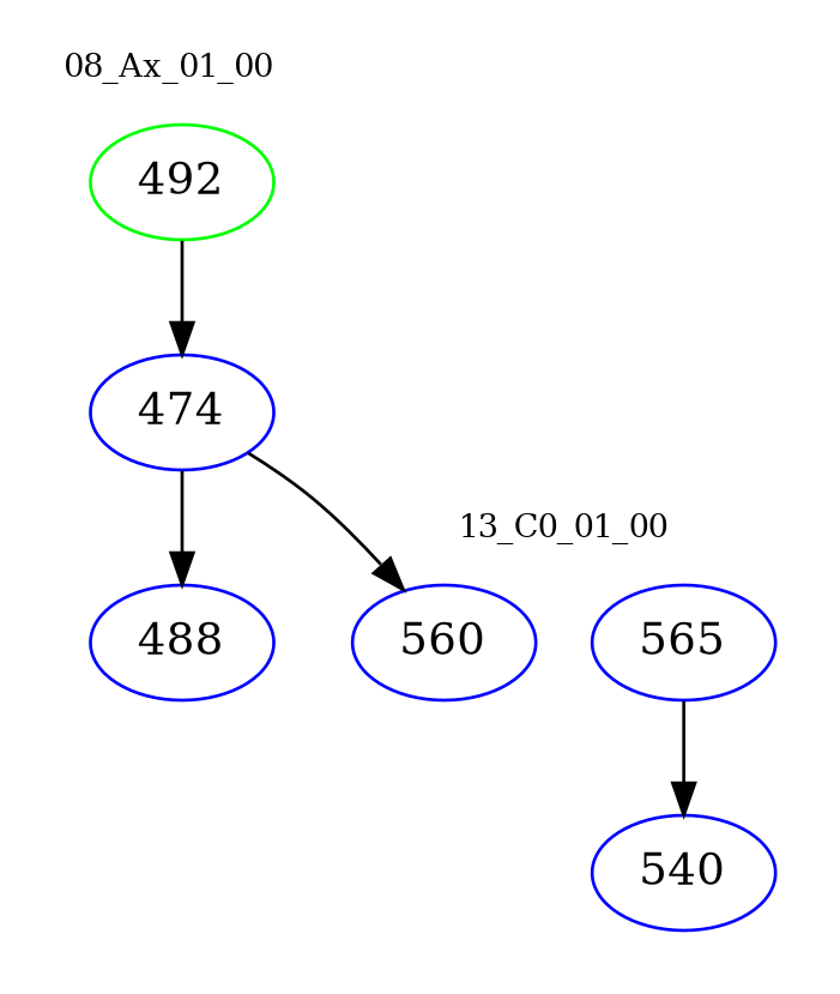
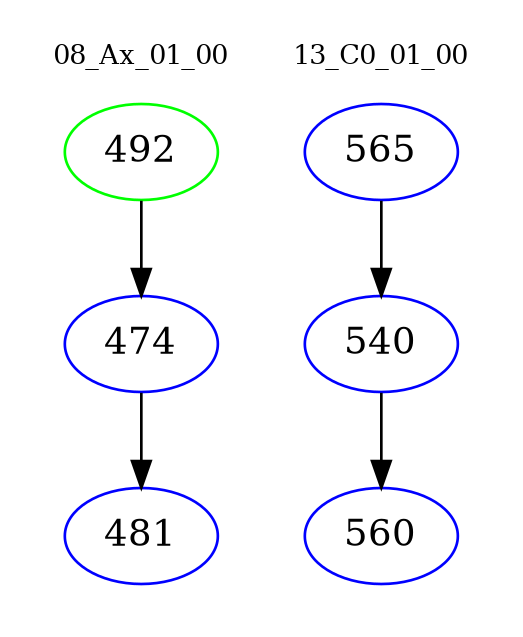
  digraph {
    node [color=blue]
    edge [color=black]
    n1 [color=green label=492]
    n2 [label=474]
-   n3 [label=488]
+   n3 [label=481]
    n4 [label=565]
    n5 [label=540]
    n6 [label=560]
    subgraph cluster_1 {
      color=white
      fontsize=10
      label="08_Ax_01_00"
      n1
      n2
      n3
    }
    subgraph cluster_2 {
      color=white
      fontsize=10
      label="13_C0_01_00"
      n4
      n5
      n6
    }
    n1 -> n2
    n2 -> n3
    n4 -> n5
-   n2 -> n6
+   n5 -> n6
  }
